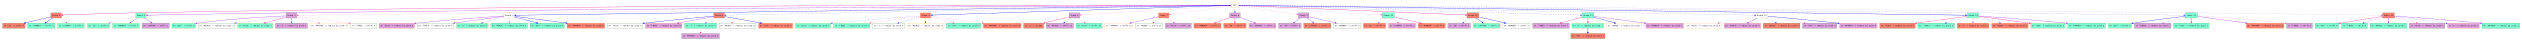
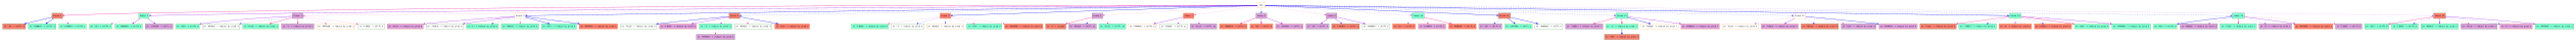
  digraph {
    fontname="Source Code Pro"
    node [color=darkgreen fillcolor=aquamarine fontname="Source Code Pro" shape=box style=filled]
    edge [color=blue fontname="Source Code Pro" style=bold]
    n1 [color=darkorange fillcolor=white label=DIV]
    n2 [fillcolor=salmon label="State 0"]
    n3 [color=darkorange label="State 1"]
    n4 [fillcolor=plum label="State 2"]
    n5 [color=darkorange fillcolor=white label="State 3"]
    n6 [fillcolor=salmon label="State 4"]
    n7 [color=darkorange fillcolor=salmon label="State 5"]
    n8 [fillcolor=plum label="State 6"]
    n9 [color=darkorange fillcolor=salmon label="State 7"]
    n10 [fillcolor=plum label="State 8"]
    n11 [fillcolor=plum label="State 9"]
    n12 [label="State 10"]
    n13 [fillcolor=salmon label="State 11"]
    n14 [label="State 12"]
    n15 [color=darkorange fillcolor=white label="State 13"]
    n16 [color=darkorange label="State 14"]
    n17 [label="State 15"]
    n18 [fillcolor=salmon label="State 16"]
    n19 [fillcolor=salmon label="on 'ID' → shift 4"]
    n20 [label="on 'NUMBER' → shift 5"]
    n21 [color=darkorange label="on 'LPAREN' → shift 1"]
    n22 [color=darkorange label="on 'ID' → shift 4"]
    n23 [color=darkorange label="on 'NUMBER' → shift 5"]
    n24 [fillcolor=plum label="on 'LPAREN' → shift 1"]
    n25 [color=darkorange label="on 'DIV' → shift 9"]
    n26 [fillcolor=white label="on 'MINUS' → reduce by prod 3"]
    n27 [color=darkorange label="on 'PLUS' → reduce by prod 3"]
    n28 [fillcolor=plum label="on '$' → reduce by prod 3"]
    n29 [color=darkorange fillcolor=white label="on 'RPAREN' → reduce by prod 3"]
    n30 [fillcolor=white label="on 'TIMES' → shift 8"]
    n31 [color=darkorange fillcolor=plum label="on 'PLUS' → reduce by prod 6"]
    n32 [fillcolor=white label="on 'TIMES' → reduce by prod 6"]
    n33 [color=darkorange label="on '$' → reduce by prod 6"]
    n34 [label="on 'MINUS' → reduce by prod 6"]
    n35 [label="on 'DIV' → reduce by prod 6"]
    n36 [color=darkorange fillcolor=salmon label="on 'RPAREN' → reduce by prod 6"]
    n37 [fillcolor=white label="on 'PLUS' → reduce by prod 8"]
    n38 [color=darkorange fillcolor=plum label="on 'TIMES' → reduce by prod 8"]
    n39 [label="on '$' → reduce by prod 8"]
    n40 [fillcolor=white label="on 'MINUS' → reduce by prod 8"]
    n41 [color=darkorange fillcolor=salmon label="on 'DIV' → reduce by prod 8"]
-   n42 [color=darkorange label="on 'PLUS' → reduce by prod 9"]
    n43 [color=darkorange label="on 'TIMES' → reduce by prod 9"]
    n44 [fillcolor=white label="on '$' → reduce by prod 9"]
    n45 [color=darkorange fillcolor=white label="on 'MINUS' → reduce by prod 9"]
    n46 [label="on 'DIV' → reduce by prod 9"]
    n47 [color=darkorange fillcolor=salmon label="on 'RPAREN' → reduce by prod 9"]
    n48 [fillcolor=salmon label="on '$' → accept"]
    n49 [fillcolor=plum label="on 'MINUS' → shift 11"]
    n50 [label="on 'PLUS' → shift 10"]
    n51 [color=darkorange fillcolor=white label="on 'RPAREN' → shift 12"]
    n52 [fillcolor=white label="on 'MINUS' → shift 11"]
    n53 [fillcolor=plum label="on 'PLUS' → shift 10"]
    n54 [color=darkorange fillcolor=salmon label="on 'NUMBER' → shift 5"]
    n55 [color=darkorange fillcolor=salmon label="on 'ID' → shift 4"]
    n56 [color=darkorange fillcolor=plum label="on 'LPAREN' → shift 1"]
    n57 [fillcolor=plum label="on 'ID' → shift 4"]
    n58 [fillcolor=salmon label="on 'LPAREN' → shift 1"]
    n59 [fillcolor=white label="on 'NUMBER' → shift 5"]
    n60 [color=darkorange fillcolor=salmon label="on 'ID' → shift 4"]
    n61 [color=darkorange fillcolor=plum label="on 'LPAREN' → shift 1"]
    n62 [color=darkorange fillcolor=salmon label="on 'NUMBER' → shift 5"]
    n63 [fillcolor=plum label="on 'ID' → shift 4"]
    n64 [color=darkorange label="on 'LPAREN' → shift 1"]
    n65 [fillcolor=white label="on 'NUMBER' → shift 5"]
    n66 [fillcolor=plum label="on 'TIMES' → reduce by prod 7"]
    n67 [color=darkorange label="on '$' → reduce by prod 7"]
    n68 [color=darkorange fillcolor=white label="on 'MINUS' → reduce by prod 7"]
    n69 [color=darkorange fillcolor=plum label="on 'RPAREN' → reduce by prod 7"]
    n70 [color=darkorange fillcolor=white label="on 'PLUS' → reduce by prod 4"]
    n71 [color=darkorange fillcolor=plum label="on 'TIMES' → reduce by prod 4"]
    n72 [fillcolor=salmon label="on 'MINUS' → reduce by prod 4"]
    n73 [fillcolor=plum label="on 'DIV' → reduce by prod 4"]
    n74 [color=darkorange fillcolor=plum label="on 'RPAREN' → reduce by prod 4"]
    n75 [fillcolor=salmon label="on 'PLUS' → reduce by prod 5"]
    n76 [label="on 'TIMES' → reduce by prod 5"]
    n77 [color=darkorange fillcolor=salmon label="on '$' → reduce by prod 5"]
    n78 [color=darkorange fillcolor=salmon label="on 'MINUS' → reduce by prod 5"]
    n79 [color=darkorange label="on 'DIV' → reduce by prod 5"]
    n80 [label="on 'RPAREN' → reduce by prod 5"]
    n81 [color=darkorange label="on 'DIV' → shift 9"]
    n82 [fillcolor=plum label="on 'MINUS' → reduce by prod 1"]
    n83 [label="on 'PLUS' → reduce by prod 1"]
+   n84 [fillcolor=plum label="on '$' → reduce by prod 1"]
    n85 [color=darkorange fillcolor=salmon label="on 'RPAREN' → reduce by prod 1"]
    n86 [fillcolor=plum label="on 'TIMES' → shift 8"]
    n87 [label="on 'DIV' → shift 9"]
    n88 [label="on 'TIMES' → shift 8"]
    n89 [label="on 'MINUS' → reduce by prod 2"]
    n90 [fillcolor=plum label="on 'PLUS' → reduce by prod 2"]
    n91 [color=darkorange fillcolor=plum label="on '$' → reduce by prod 2"]
    n92 [label="on 'RPAREN' → reduce by prod 2"]
    n93 [fillcolor=plum label="on 'RPAREN' → reduce by prod 8"]
    n94 [fillcolor=salmon label="on 'DIV' → reduce by prod 7"]
    n1 -> n2 [color=deeppink]
    n1 -> n3 [color=purple]
    n1 -> n4 [color=deeppink style=dashed]
    n1 -> n5
    n1 -> n6 [style=dashed]
    n1 -> n7
    n1 -> n8 [color=deeppink style=dashed]
    n1 -> n9 [color=deeppink style=dashed]
    n1 -> n10 [style=dashed]
    n1 -> n11 [color=deeppink style=dashed]
    n1 -> n12 [color=purple style=dashed]
-   n1 -> n13 [color=deeppink]
+   n1 -> n13
    n1 -> n14 [style=dashed]
    n1 -> n15 [style=dashed]
    n1 -> n16
    n1 -> n17 [style=dashed]
    n1 -> n18 [color=purple style=dashed]
    n2 -> n19
    n2 -> n20
    n2 -> n21 [color=purple style=dashed]
    n3 -> n22 [color=purple style=dashed]
    n3 -> n23 [color=purple]
    n3 -> n24 [color=purple]
    n4 -> n25 [color=purple]
    n4 -> n26 [style=dashed]
    n4 -> n27 [color=deeppink]
    n4 -> n28 [color=deeppink]
    n4 -> n29 [color=deeppink style=dashed]
    n4 -> n30 [color=deeppink style=dashed]
    n5 -> n31 [color=purple]
    n5 -> n32 [color=purple]
    n5 -> n33 [style=dashed]
    n5 -> n34 [color=deeppink style=dashed]
    n5 -> n35
    n5 -> n36
    n6 -> n37
    n6 -> n38 [color=purple]
    n6 -> n39 [color=purple style=dashed]
    n6 -> n40 [color=deeppink style=dashed]
    n6 -> n41
-   n7 -> n42 [style=dashed]
    n7 -> n43 [color=deeppink style=dashed]
    n7 -> n44 [style=dashed]
    n7 -> n45 [style=dashed]
    n7 -> n46 [color=deeppink style=dashed]
    n7 -> n47 [color=deeppink style=dashed]
    n8 -> n48 [color=deeppink]
    n8 -> n49 [style=dashed]
    n8 -> n50 [color=deeppink style=dashed]
    n9 -> n51 [color=purple]
    n9 -> n52 [color=purple style=dashed]
    n9 -> n53 [color=purple style=dashed]
    n10 -> n54 [color=deeppink]
    n10 -> n55 [color=deeppink]
    n10 -> n56 [color=purple]
    n11 -> n57 [color=purple]
    n11 -> n58 [color=purple]
    n11 -> n59 [color=purple]
    n12 -> n60 [color=purple style=dashed]
    n12 -> n61 [color=deeppink style=dashed]
    n12 -> n62 [color=deeppink]
    n13 -> n63 [style=dashed]
    n13 -> n64
    n13 -> n65
    n14 -> n66 [color=deeppink]
    n14 -> n67 [color=deeppink]
    n14 -> n68
    n14 -> n69 [color=purple]
    n15 -> n70 [color=purple style=dashed]
    n15 -> n71 [color=purple]
    n15 -> n72 [style=dashed]
    n15 -> n73 [color=deeppink style=dashed]
    n15 -> n74
    n16 -> n75 [color=deeppink]
    n16 -> n76 [style=dashed]
    n16 -> n77 [color=purple style=dashed]
    n16 -> n78 [style=dashed]
    n16 -> n79 [color=deeppink]
    n16 -> n80 [color=purple]
    n17 -> n81
    n17 -> n82 [color=purple style=dashed]
    n17 -> n83 [color=deeppink]
+   n17 -> n84 [color=purple style=dashed]
    n17 -> n85 [color=purple]
    n17 -> n86 [color=deeppink style=dashed]
    n18 -> n87 [color=deeppink]
    n18 -> n88 [style=dashed]
    n18 -> n89 [color=purple]
    n18 -> n90 [color=deeppink style=dashed]
    n18 -> n91 [style=dashed]
    n18 -> n92 [color=purple]
    n39 -> n93 [color=deeppink style=dashed]
    n67 -> n94
  }
